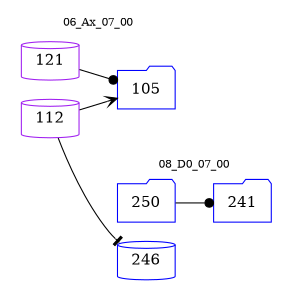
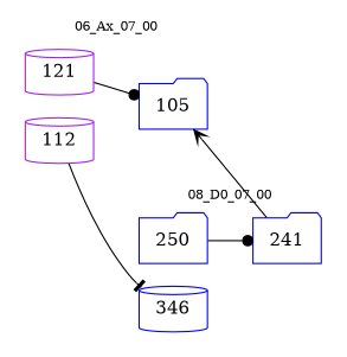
  digraph {
    rankdir=LR
    node [color=blue shape=cylinder]
    edge [arrowhead=dot color=black]
    n1 [color=purple label=112]
    n2 [label=105 shape=folder]
    n3 [color=purple label=121]
    n4 [label=250 shape=folder]
    n5 [label=241 shape=folder]
-   n6 [label=246]
+   n6 [label=346]
    subgraph cluster_1 {
      color=white
      fontsize=10
      label="06_Ax_07_00"
      n1
      n2
      n3
    }
    subgraph cluster_2 {
      color=white
      fontsize=10
      label="08_D0_07_00"
      n4
      n5
      n6
    }
-   n1 -> n2 [arrowhead=vee]
+   n5 -> n2 [arrowhead=vee]
    n1 -> n6 [arrowhead=tee]
    n3 -> n2
    n4 -> n5
  }
